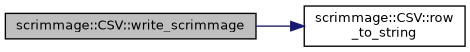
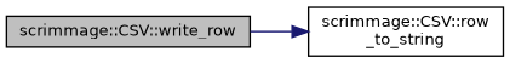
  digraph {
    rankdir=LR
    node [color=black fontname=Helvetica fontsize=10 shape=record style=filled]
-   n1 [fillcolor=grey75 fontcolor=black height=0.2 label="scrimmage::CSV::write_scrimmage" width=0.4]
+   n1 [fillcolor=grey75 fontcolor=black height=0.2 label="scrimmage::CSV::write_row" width=0.4]
    n2 [fillcolor=white height=0.2 label="scrimmage::CSV::row\l_to_string" width=0.4]
    n1 -> n2 [color=midnightblue fontname=Helvetica fontsize=10 labelfontname=Helvetica labelfontsize=10 style=solid]
  }
